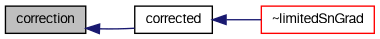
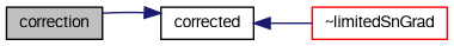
  digraph {
    rankdir=LR
    node [color=black fontname=FreeSans fontsize=10 shape=record]
    edge [color=midnightblue dir=back fontname=FreeSans fontsize=10 labelfontname=FreeSans labelfontsize=10 style=solid]
    n1 [fillcolor=grey75 fontcolor=black height=0.2 label=correction style=filled width=0.4]
    n2 [height=0.2 label=corrected width=0.4]
    n3 [color=red height=0.2 label="~limitedSnGrad" width=0.4]
-   n1 -> n2
+   n2 -> n1
    n2 -> n3
  }
